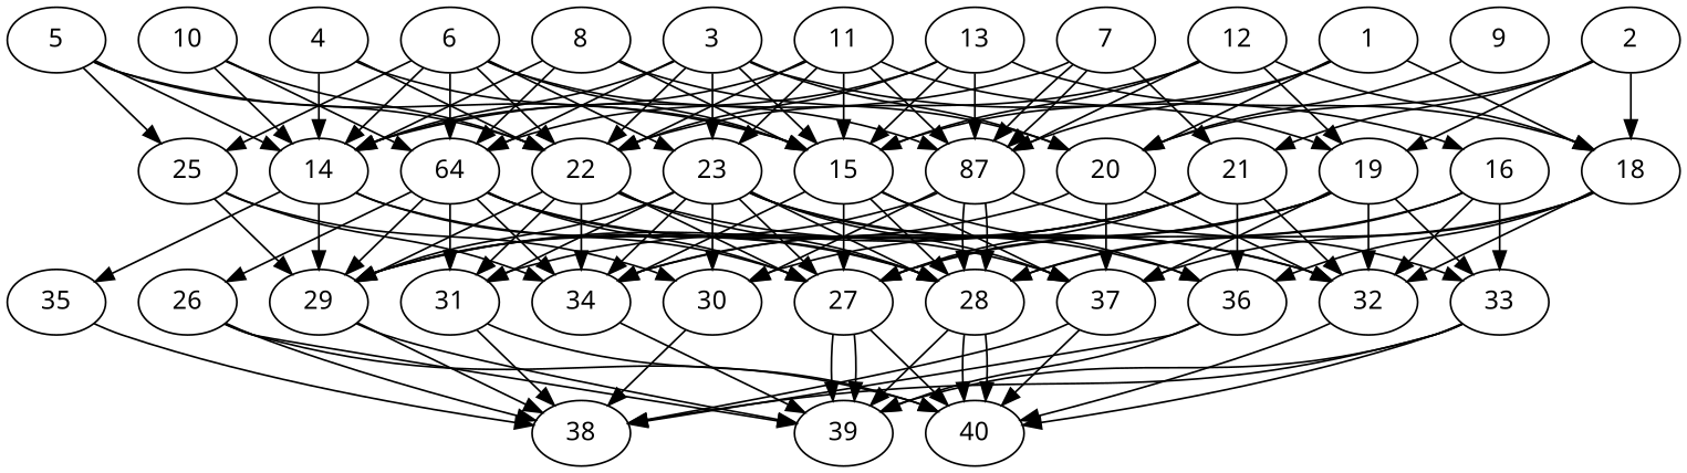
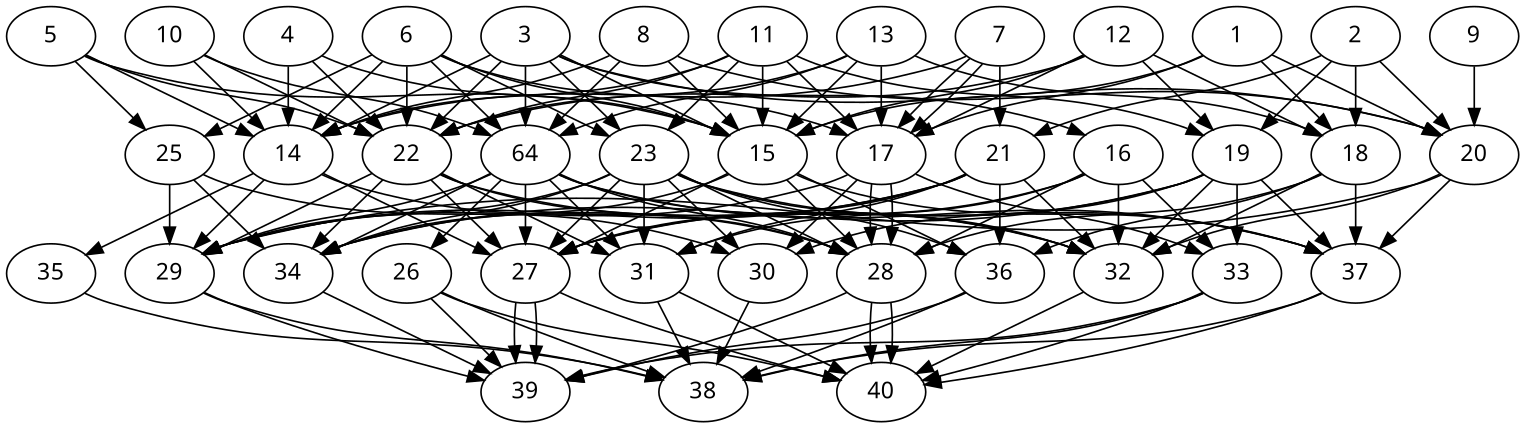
  digraph {
    fontname="Noto Sans"
    node [alpha=0.16 fontname="Noto Sans"]
    edge [fontname="Noto Sans"]
    1 [alpha=0.11 expect_size=39662592]
    15 [expect_size=43090944]
-   17 [expect_size=49701888 label=87]
+   17 [expect_size=49701888]
    18 [alpha=0.10 expect_size=37085184]
    20 [alpha=0.07 expect_size=32055296]
    27 [expect_size=18830336]
    28 [alpha=0.06 expect_size=9452544]
    34 [alpha=0.15 expect_size=52250624]
    36 [alpha=0.18 expect_size=46589952]
    37 [alpha=0.19 expect_size=36230144]
    29 [expect_size=32964608]
    33 [alpha=0.12 expect_size=12257280]
    30 [expect_size=45852672]
    32 [expect_size=23632896]
    39 [alpha=0.03 expect_size=41997312]
    40 [alpha=0.03 expect_size=32476160]
    38 [alpha=0.15 expect_size=26873856]
    2 [alpha=0.05 expect_size=41740288]
    19 [alpha=0.05 expect_size=35875840]
    21 [alpha=0.03 expect_size=39069696]
    31 [alpha=0.19 expect_size=15540224]
    3 [alpha=0.08 expect_size=28894208]
    14 [alpha=0.14 expect_size=22184960]
    16 [alpha=0.08 expect_size=13705216]
    22 [alpha=0.15 expect_size=43046912]
    23 [alpha=0.17 expect_size=5516288]
    n27 [alpha=0.01 expect_size=21935104 label=64]
    35 [alpha=0.15 expect_size=7216128]
    26 [expect_size=47451136]
    4 [alpha=0.09 expect_size=10402816]
    5 [alpha=0.08 expect_size=33121280]
    25 [alpha=0.17 expect_size=8856576]
    6 [alpha=0.15 expect_size=12657664]
    7 [alpha=0.15 expect_size=8795136]
    8 [alpha=0.19 expect_size=28718080]
    9 [alpha=0.18 expect_size=50490368]
    10 [alpha=0.03 expect_size=29466624]
    11 [alpha=0.02 expect_size=12479488]
    12 [alpha=0.04 expect_size=39056384]
    13 [alpha=0.07 expect_size=49860608]
    1 -> 15
    1 -> 17
    1 -> 18
    1 -> 20
    15 -> 27
    15 -> 28
    15 -> 34
    15 -> 36
    15 -> 37
    17 -> 28
    17 -> 28
    17 -> 29
    17 -> 33
    17 -> 30
    18 -> 28
    18 -> 36
    18 -> 37
    18 -> 32
    20 -> 37
    20 -> 29
    20 -> 32
    27 -> 39
    27 -> 39
    27 -> 40
    28 -> 39
    28 -> 40
    28 -> 40
    34 -> 39
    36 -> 39
    36 -> 38
    37 -> 40
    37 -> 38
    29 -> 39
    29 -> 38
    33 -> 39
    33 -> 40
    33 -> 38
    30 -> 38
    32 -> 40
    2 -> 18
    2 -> 20
    2 -> 19
    2 -> 21
    19 -> 27
    19 -> 34
    19 -> 37
    19 -> 33
    19 -> 30
    19 -> 32
    21 -> 27
    21 -> 34
    21 -> 36
    21 -> 29
    21 -> 32
    21 -> 31
    31 -> 40
    31 -> 38
    3 -> 15
    3 -> 20
    3 -> 14
    3 -> 16
    3 -> 22
    3 -> 23
    3 -> n27
    14 -> 27
    14 -> 28
    14 -> 29
    14 -> 35
    16 -> 27
    16 -> 28
    16 -> 33
    16 -> 32
+   16 -> 31
    22 -> 27
    22 -> 28
    22 -> 34
    22 -> 29
    22 -> 32
    22 -> 31
    23 -> 27
    23 -> 28
    23 -> 34
    23 -> 36
    23 -> 37
    23 -> 29
    23 -> 30
    23 -> 32
    23 -> 31
    n27 -> 27
    n27 -> 28
    n27 -> 34
    n27 -> 37
    n27 -> 29
+   n27 -> 32
    n27 -> 31
    n27 -> 26
    35 -> 38
    26 -> 39
    26 -> 40
    26 -> 38
    4 -> 15
    4 -> 14
    4 -> 22
    5 -> 15
    5 -> 14
    5 -> 22
    5 -> 25
    25 -> 34
    25 -> 29
    25 -> 30
    6 -> 15
    6 -> 17
    6 -> 14
    6 -> 22
    6 -> 23
    6 -> n27
    6 -> 25
    7 -> 17
    7 -> 17
    7 -> 21
    7 -> 14
    8 -> 15
    8 -> 20
    8 -> 14
    8 -> n27
    9 -> 20
    10 -> 14
    10 -> 22
    10 -> n27
    11 -> 15
    11 -> 17
    11 -> 19
    11 -> 14
    11 -> 22
    11 -> 23
    12 -> 15
    12 -> 17
    12 -> 18
    12 -> 19
    12 -> 22
    13 -> 15
    13 -> 17
    13 -> 18
    13 -> 22
    13 -> n27
  }
